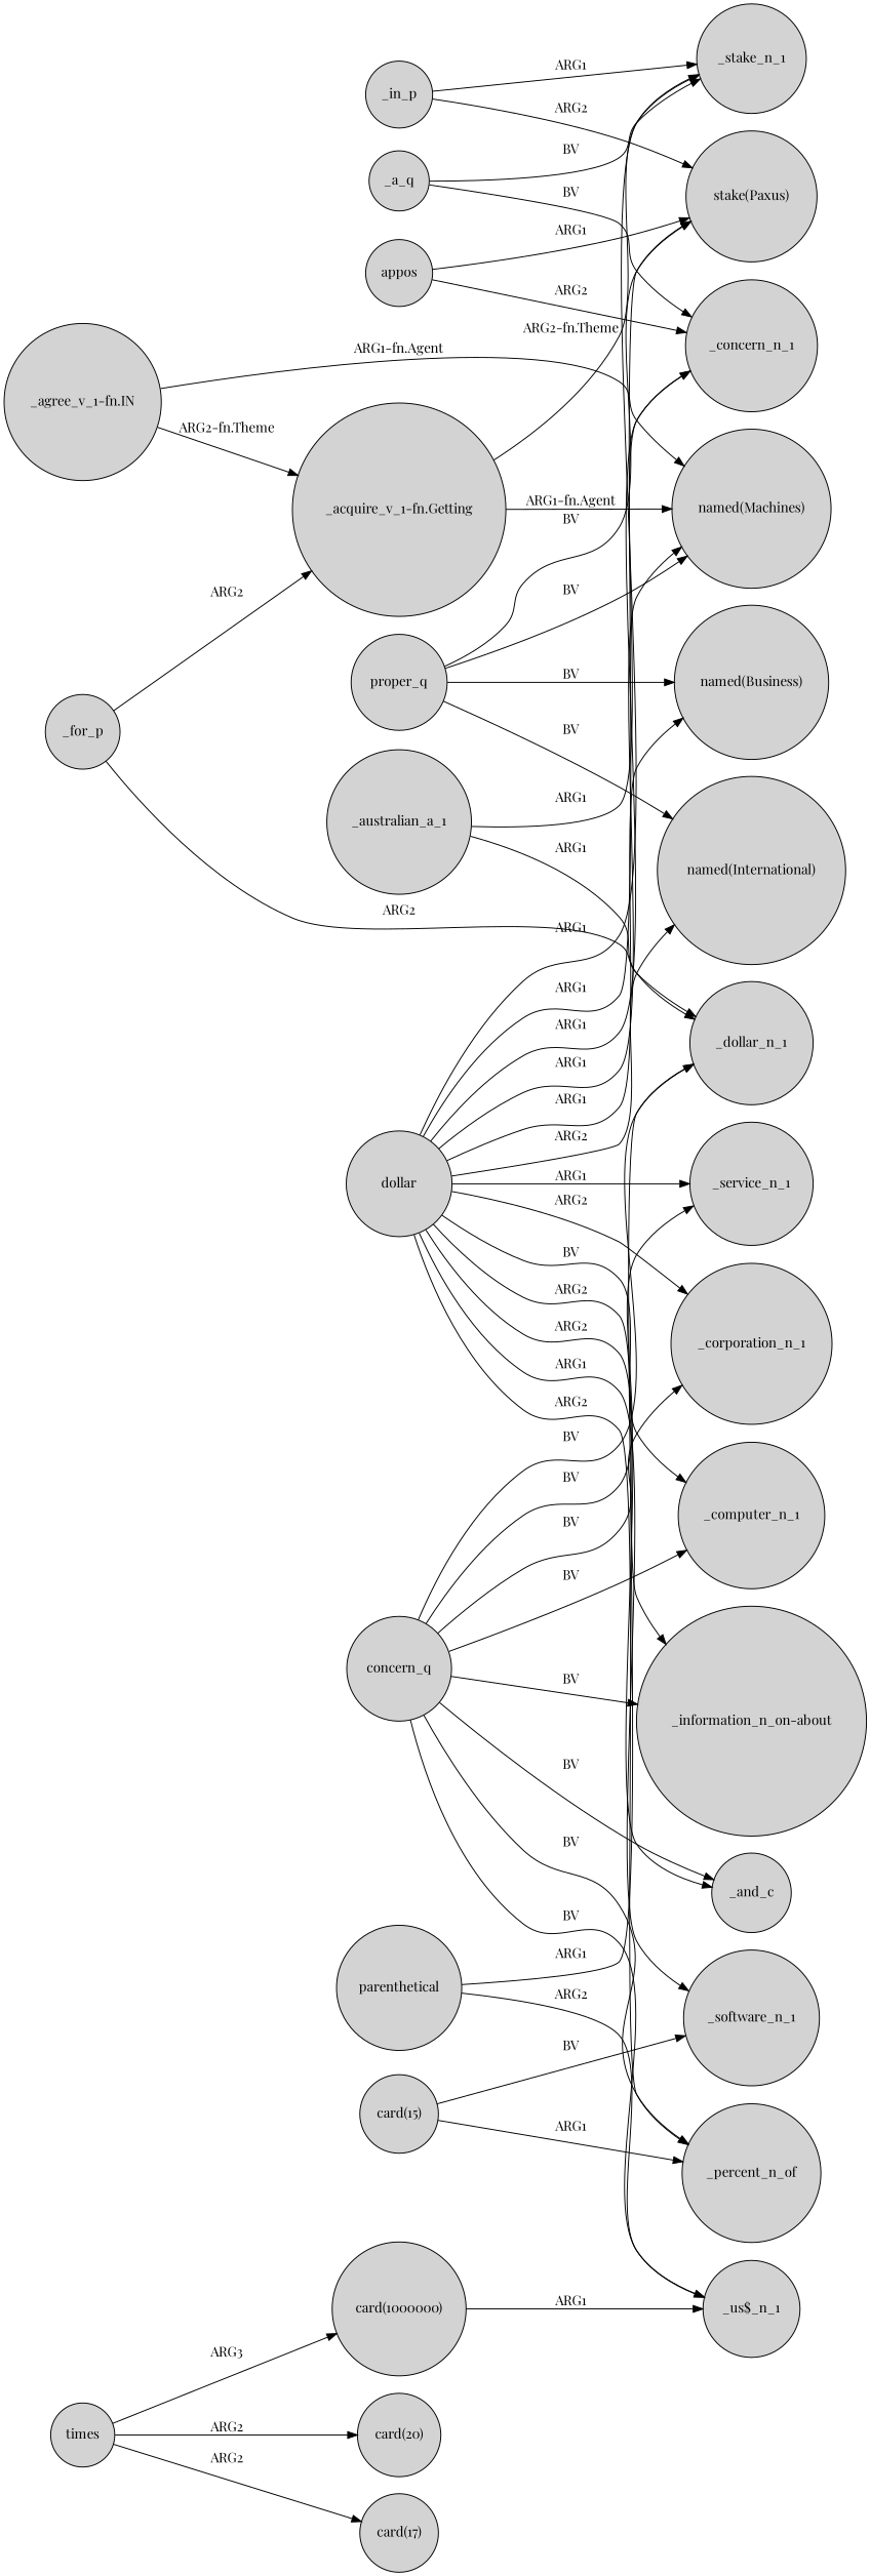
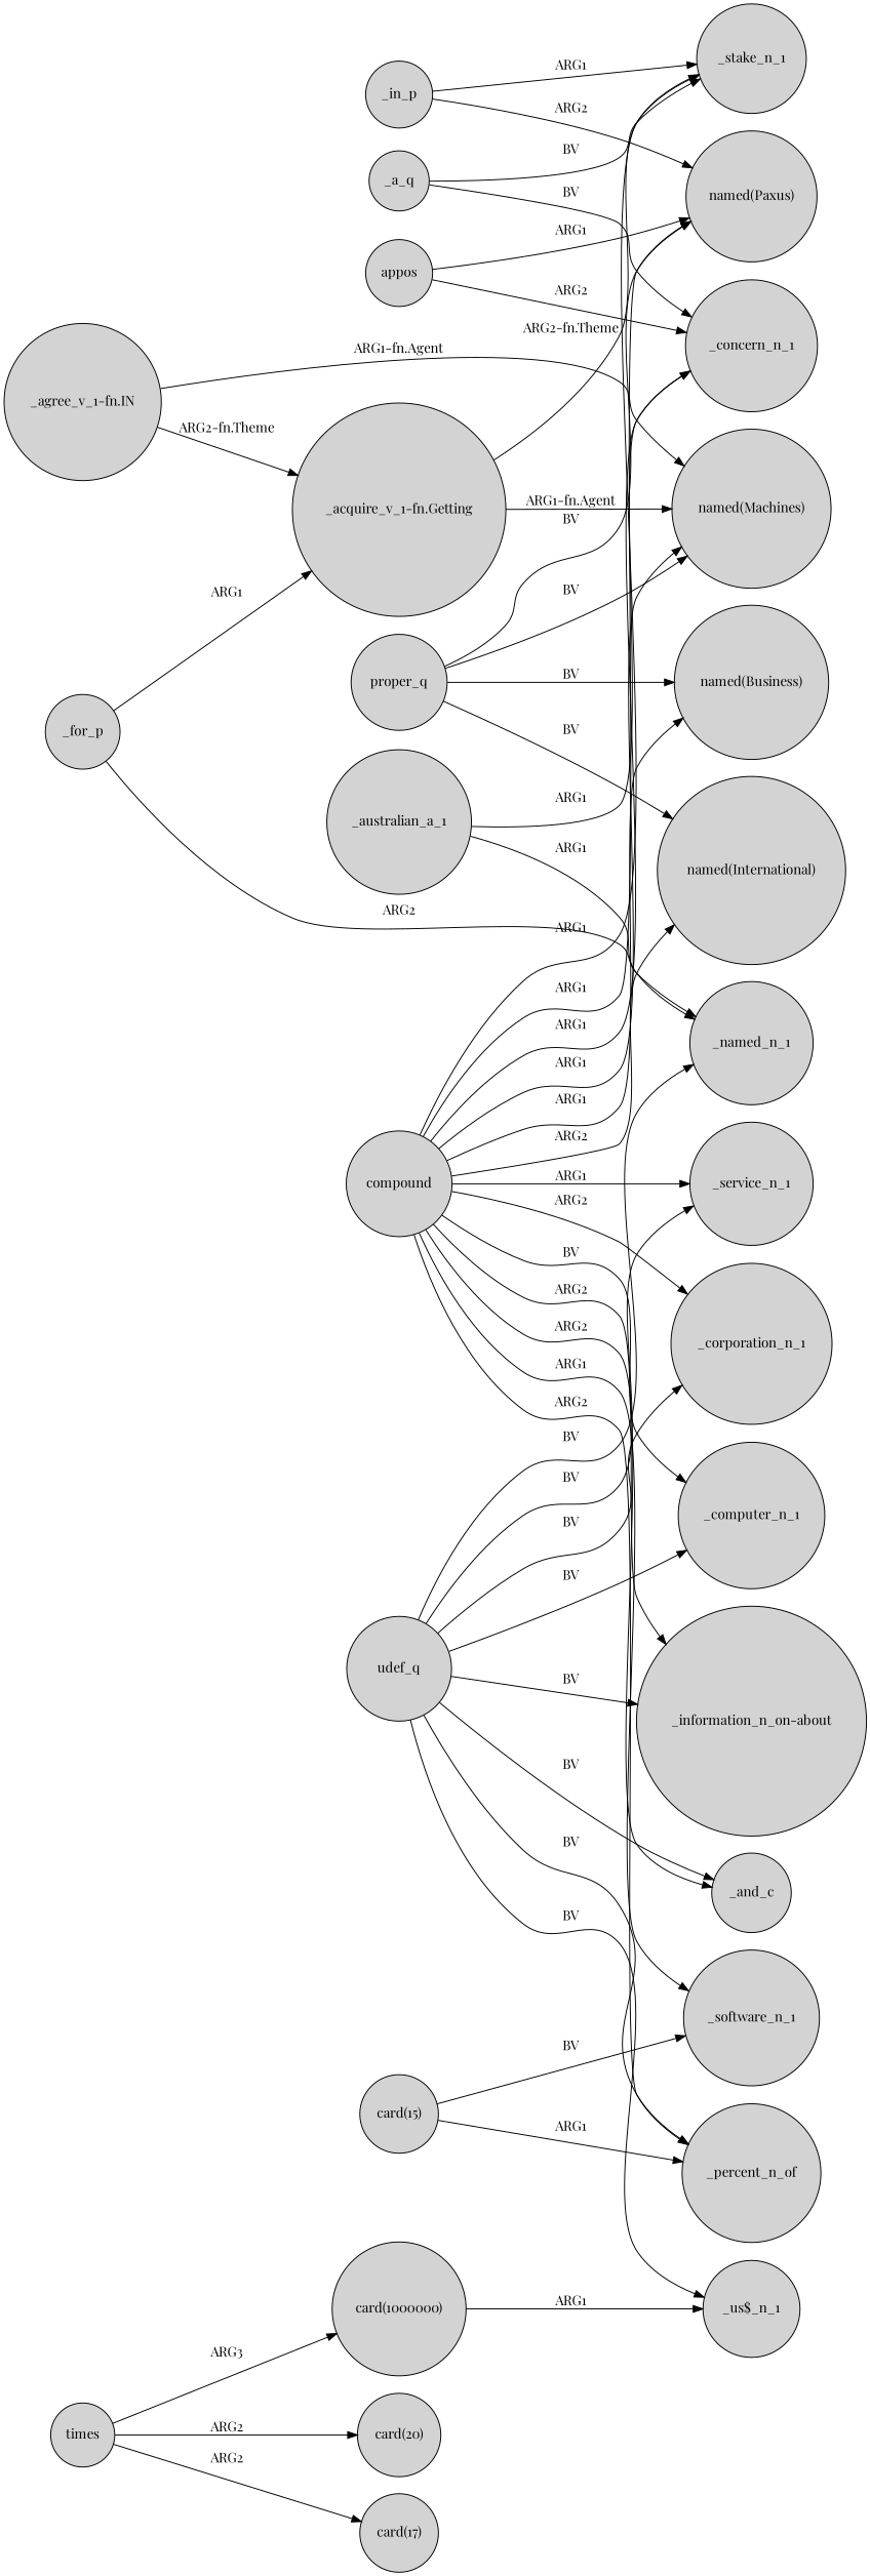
  digraph {
    fontname="Playfair Display"
    rankdir=LR
    node [fontname="Playfair Display" shape=circle style=filled]
    edge [fontname="Playfair Display"]
    _a_q
    _stake_n_1
    _concern_n_1
-   udef_q [label=concern_q]
-   _dollar_n_1
+   udef_q
+   _dollar_n_1 [label=_named_n_1]
    _percent_n_of
    "_information_n_on-about"
    "_us$_n_1"
    _corporation_n_1
    _computer_n_1
    _and_c
    _service_n_1
-   parenthetical
-   compound [label=dollar]
+   compound
    _software_n_1
-   "named(Paxus)" [label="stake(Paxus)"]
+   "named(Paxus)"
    "named(Business)"
    "named(Machines)"
    "named(International)"
    "card(1000000)"
    "card(15)"
    _for_p
    "_acquire_v_1-fn.Getting"
    proper_q
    appos
    _in_p
    _australian_a_1
    "_agree_v_1-fn.IN"
    times
    "card(20)"
    "card(17)"
    _a_q -> _stake_n_1 [label=BV]
    _a_q -> _concern_n_1 [label=BV]
    udef_q -> _dollar_n_1 [label=BV]
    udef_q -> _percent_n_of [label=BV]
    udef_q -> "_information_n_on-about" [label=BV]
    udef_q -> "_us$_n_1" [label=BV]
    udef_q -> _corporation_n_1 [label=BV]
    udef_q -> _computer_n_1 [label=BV]
    udef_q -> _and_c [label=BV]
    udef_q -> _service_n_1 [label=BV]
-   parenthetical -> _dollar_n_1 [label=ARG1]
-   parenthetical -> "_us$_n_1" [label=ARG2]
    compound -> _stake_n_1 [label=ARG1]
    compound -> _concern_n_1 [label=ARG1]
    compound -> _percent_n_of [label=ARG2]
    compound -> "_information_n_on-about" [label=ARG2]
    compound -> _corporation_n_1 [label=ARG2]
    compound -> _computer_n_1 [label=BV]
    compound -> _and_c [label=ARG2]
    compound -> _service_n_1 [label=ARG1]
    compound -> _software_n_1 [label=ARG1]
    compound -> "named(Paxus)" [label=ARG1]
    compound -> "named(Business)" [label=ARG1]
    compound -> "named(Machines)" [label=ARG1]
    compound -> "named(International)" [label=ARG2]
    "card(1000000)" -> "_us$_n_1" [label=ARG1]
    "card(15)" -> _percent_n_of [label=ARG1]
    "card(15)" -> _software_n_1 [label=BV]
    _for_p -> _dollar_n_1 [label=ARG2]
-   _for_p -> "_acquire_v_1-fn.Getting" [label=ARG2]
+   _for_p -> "_acquire_v_1-fn.Getting" [label=ARG1]
    "_acquire_v_1-fn.Getting" -> _stake_n_1 [label="ARG2-fn.Theme"]
    "_acquire_v_1-fn.Getting" -> "named(Machines)" [label="ARG1-fn.Agent"]
    proper_q -> "named(Paxus)" [label=BV]
    proper_q -> "named(Business)" [label=BV]
    proper_q -> "named(Machines)" [label=BV]
    proper_q -> "named(International)" [label=BV]
    appos -> _concern_n_1 [label=ARG2]
    appos -> "named(Paxus)" [label=ARG1]
    _in_p -> _stake_n_1 [label=ARG1]
    _in_p -> "named(Paxus)" [label=ARG2]
    _australian_a_1 -> _concern_n_1 [label=ARG1]
    _australian_a_1 -> _dollar_n_1 [label=ARG1]
    "_agree_v_1-fn.IN" -> "named(Machines)" [label="ARG1-fn.Agent"]
    "_agree_v_1-fn.IN" -> "_acquire_v_1-fn.Getting" [label="ARG2-fn.Theme"]
    times -> "card(1000000)" [label=ARG3]
    times -> "card(20)" [label=ARG2]
    times -> "card(17)" [label=ARG2]
  }
